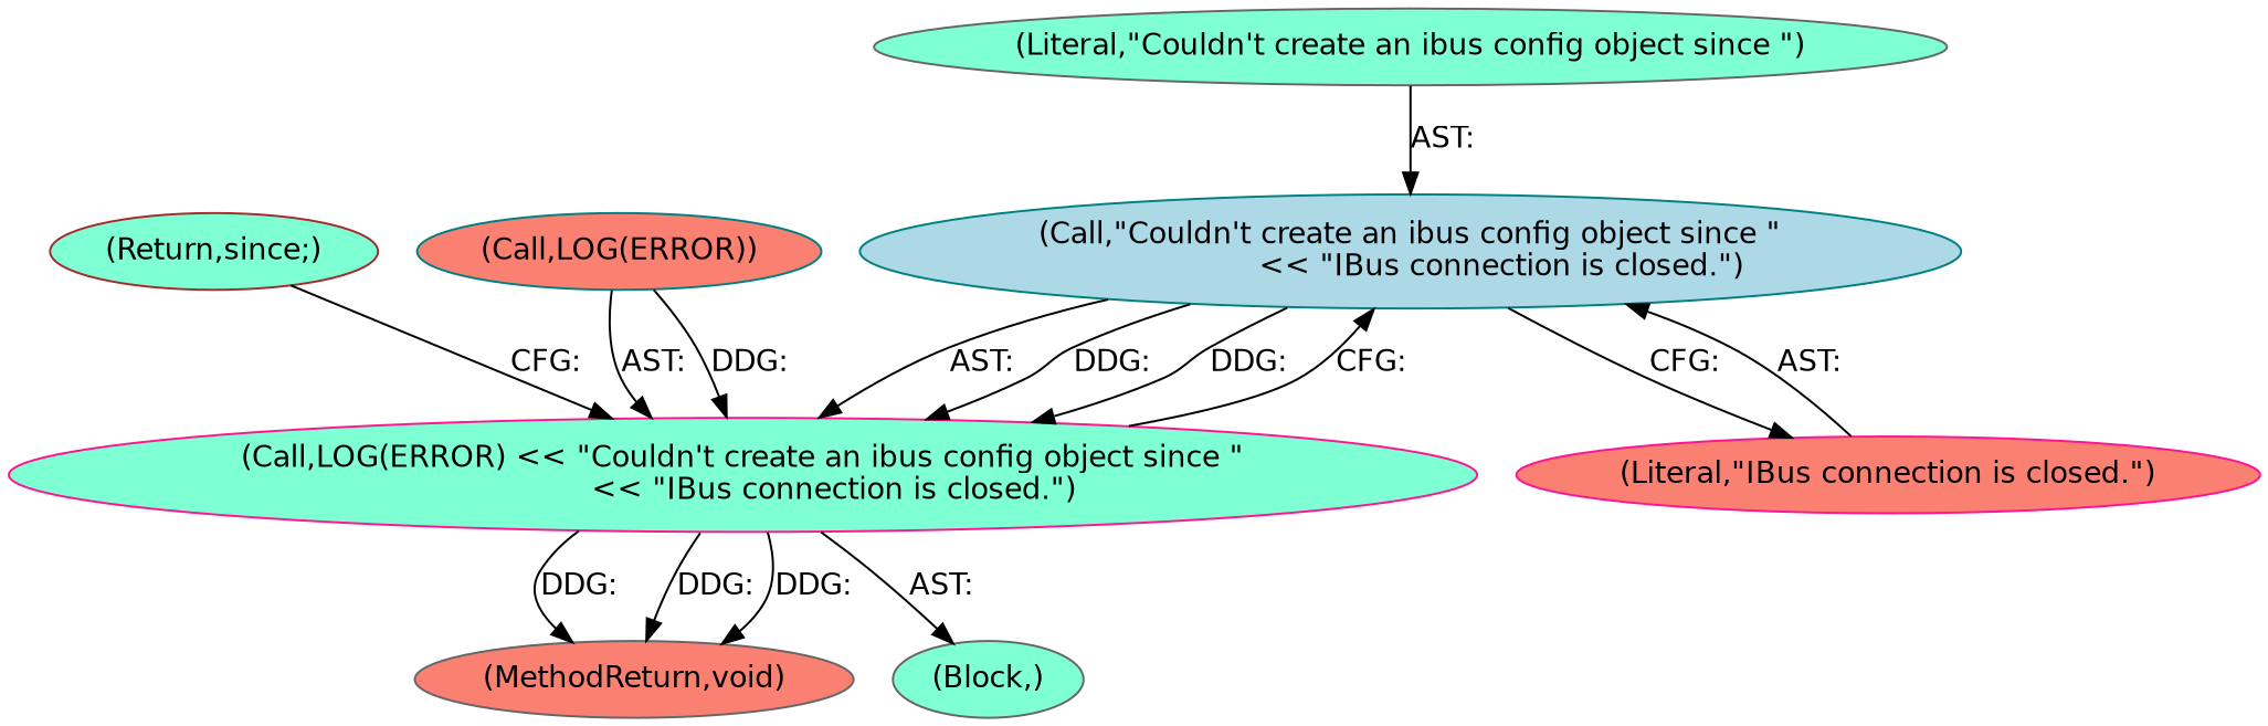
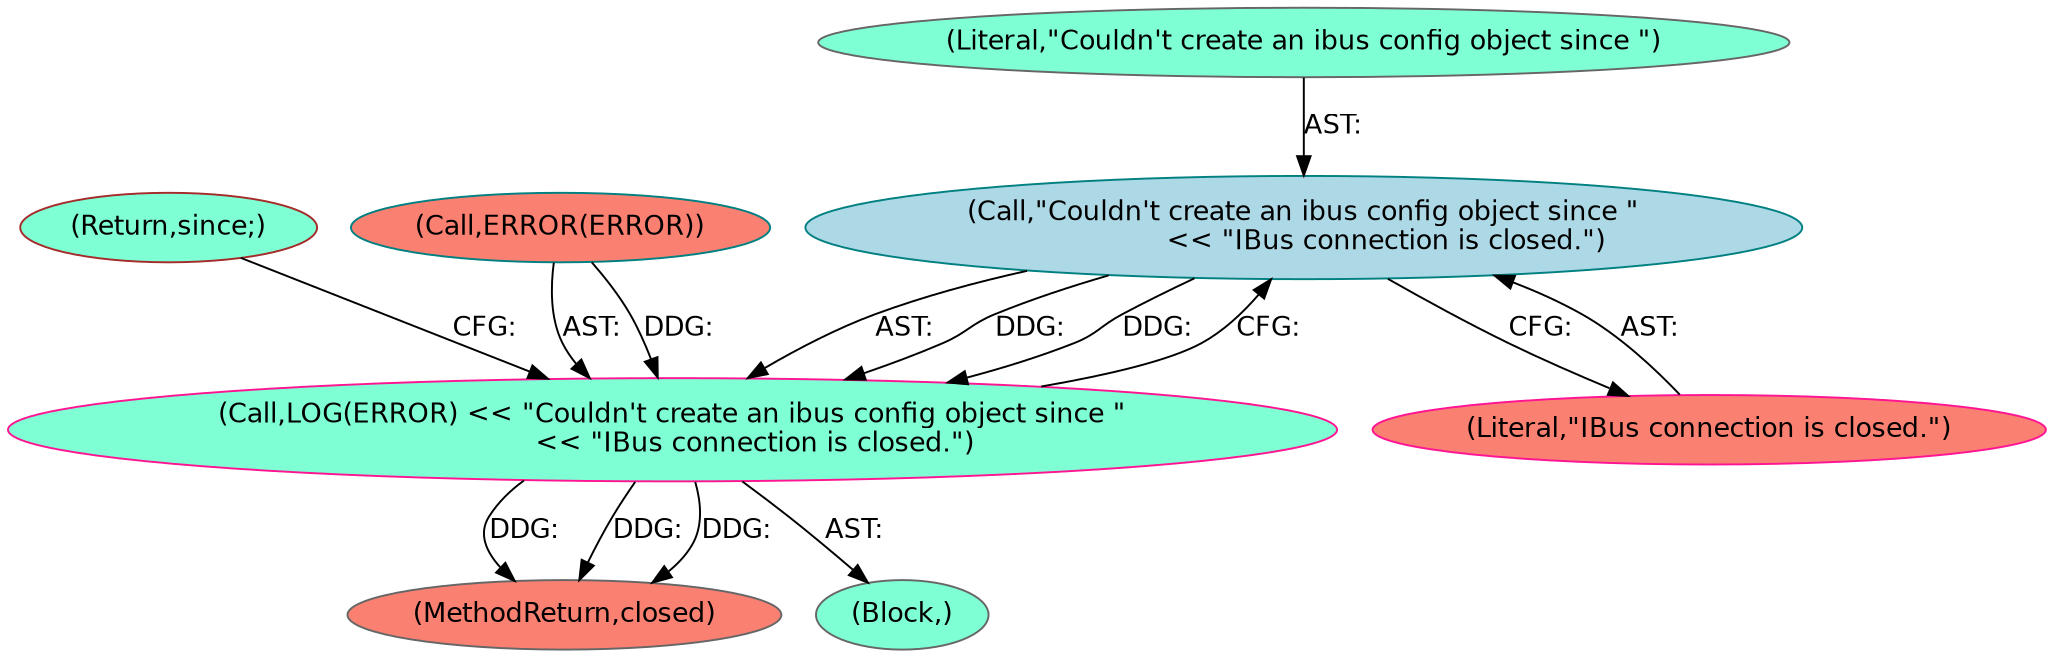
  digraph {
    fontname="DejaVu Sans"
    node [color=gray40 fillcolor=aquamarine fontname="DejaVu Sans" style=filled]
    edge [fontname="DejaVu Sans"]
    n1 [color=teal fillcolor=lightblue label="(Call,\"Couldn't create an ibus config object since \"\n                   << \"IBus connection is closed.\")"]
    n2 [color=deeppink label="(Call,LOG(ERROR) << \"Couldn't create an ibus config object since \"\n                   << \"IBus connection is closed.\")"]
    n3 [color=deeppink fillcolor=salmon label="(Literal,\"IBus connection is closed.\")"]
-   n4 [fillcolor=salmon label="(MethodReturn,void)"]
+   n4 [fillcolor=salmon label="(MethodReturn,closed)"]
    n5 [label="(Block,)"]
    n6 [color=brown label="(Return,since;)"]
    n7 [label="(Literal,\"Couldn't create an ibus config object since \")"]
-   n8 [color=teal fillcolor=salmon label="(Call,LOG(ERROR))"]
+   n8 [color=teal fillcolor=salmon label="(Call,ERROR(ERROR))"]
    n1 -> n2 [label="AST: "]
    n1 -> n2 [label="DDG: "]
    n1 -> n2 [label="DDG: "]
    n1 -> n3 [label="CFG: "]
    n2 -> n1 [label="CFG: "]
    n2 -> n4 [label="DDG: "]
    n2 -> n4 [label="DDG: "]
    n2 -> n4 [label="DDG: "]
    n2 -> n5 [label="AST: "]
    n3 -> n1 [label="AST: "]
    n6 -> n2 [label="CFG: "]
    n7 -> n1 [label="AST: "]
    n8 -> n2 [label="AST: "]
    n8 -> n2 [label="DDG: "]
  }
